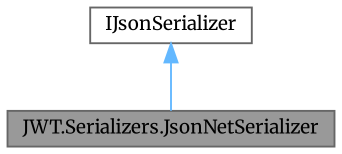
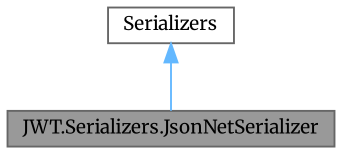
  digraph {
    fontname=Merriweather
    node [color=gray40 fontname=Merriweather fontsize=10 shape=box style=filled]
    n1 [fillcolor=grey60 fontcolor=black height=0.2 label="JWT.Serializers.JsonNetSerializer" width=0.4]
-   n2 [fillcolor=white height=0.2 label=IJsonSerializer width=0.4]
+   n2 [fillcolor=white height=0.2 label=Serializers width=0.4]
    n2 -> n1 [color=steelblue1 dir=back fontname=Merriweather fontsize=10 labelfontname=Helvetica labelfontsize=10 style=solid]
  }
